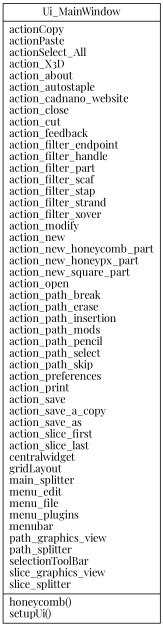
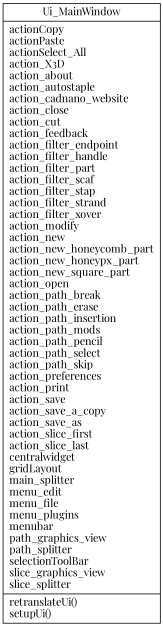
  digraph {
    rankdir=BT
    fontname="Playfair Display"
-   n1 [label="{Ui_MainWindow|actionCopy\lactionPaste\lactionSelect_All\laction_X3D\laction_about\laction_autostaple\laction_cadnano_website\laction_close\laction_cut\laction_feedback\laction_filter_endpoint\laction_filter_handle\laction_filter_part\laction_filter_scaf\laction_filter_stap\laction_filter_strand\laction_filter_xover\laction_modify\laction_new\laction_new_honeycomb_part\laction_new_honeypx_part\laction_new_square_part\laction_open\laction_path_break\laction_path_erase\laction_path_insertion\laction_path_mods\laction_path_pencil\laction_path_select\laction_path_skip\laction_preferences\laction_print\laction_save\laction_save_a_copy\laction_save_as\laction_slice_first\laction_slice_last\lcentralwidget\lgridLayout\lmain_splitter\lmenu_edit\lmenu_file\lmenu_plugins\lmenubar\lpath_graphics_view\lpath_splitter\lselectionToolBar\lslice_graphics_view\lslice_splitter\l|honeycomb()\lsetupUi()\l}" shape=record fontname="Playfair Display"]
+   n1 [label="{Ui_MainWindow|actionCopy\lactionPaste\lactionSelect_All\laction_X3D\laction_about\laction_autostaple\laction_cadnano_website\laction_close\laction_cut\laction_feedback\laction_filter_endpoint\laction_filter_handle\laction_filter_part\laction_filter_scaf\laction_filter_stap\laction_filter_strand\laction_filter_xover\laction_modify\laction_new\laction_new_honeycomb_part\laction_new_honeypx_part\laction_new_square_part\laction_open\laction_path_break\laction_path_erase\laction_path_insertion\laction_path_mods\laction_path_pencil\laction_path_select\laction_path_skip\laction_preferences\laction_print\laction_save\laction_save_a_copy\laction_save_as\laction_slice_first\laction_slice_last\lcentralwidget\lgridLayout\lmain_splitter\lmenu_edit\lmenu_file\lmenu_plugins\lmenubar\lpath_graphics_view\lpath_splitter\lselectionToolBar\lslice_graphics_view\lslice_splitter\l|retranslateUi()\lsetupUi()\l}" shape=record fontname="Playfair Display"]
  }
